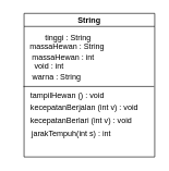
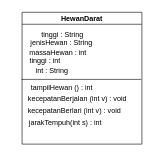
  <mxCell id="0" />
  <mxCell id="1" parent="0" />
- <mxCell id="2" value="String" style="swimlane;startSize=20;" vertex="1" parent="1"><mxGeometry x="36" y="20" width="200" height="220" as="geometry"><mxRectangle x="300" y="140" width="80" height="30" as="alternateBounds" /></mxGeometry></mxCell>
- <mxCell id="3" value="warna : String" style="text;html=1;strokeColor=none;fillColor=none;align=center;verticalAlign=middle;whiteSpace=wrap;rounded=0;" vertex="1" parent="2"><mxGeometry x="5" y="82" width="90" height="30" as="geometry" /></mxCell>
- <mxCell id="4" value="tampilHewan () : void" style="text;html=1;strokeColor=none;fillColor=none;align=center;verticalAlign=middle;whiteSpace=wrap;rounded=0;" vertex="1" parent="2"><mxGeometry x="3" y="112" width="127" height="30" as="geometry" /></mxCell>
+ <mxCell id="2" value="HewanDarat" style="swimlane;startSize=20;" vertex="1" parent="1"><mxGeometry x="36" y="20" width="200" height="220" as="geometry"><mxRectangle x="300" y="140" width="80" height="30" as="alternateBounds" /></mxGeometry></mxCell>
+ <mxCell id="3" value="int : String" style="text;html=1;strokeColor=none;fillColor=none;align=center;verticalAlign=middle;whiteSpace=wrap;rounded=0;" vertex="1" parent="2"><mxGeometry x="5" y="82" width="90" height="30" as="geometry" /></mxCell>
+ <mxCell id="4" value="tampilHewan () : int" style="text;html=1;strokeColor=none;fillColor=none;align=center;verticalAlign=middle;whiteSpace=wrap;rounded=0;" vertex="1" parent="2"><mxGeometry x="3" y="112" width="127" height="30" as="geometry" /></mxCell>
  <mxCell id="5" value="kecepatanBerjalan (int v) : void" style="text;html=1;strokeColor=none;fillColor=none;align=center;verticalAlign=middle;whiteSpace=wrap;rounded=0;" vertex="1" parent="2"><mxGeometry x="5" y="130" width="175" height="30" as="geometry" /></mxCell>
  <mxCell id="6" value="jarakTempuh(int s) : int" style="text;html=1;strokeColor=none;fillColor=none;align=center;verticalAlign=middle;whiteSpace=wrap;rounded=0;" vertex="1" parent="2"><mxGeometry x="-15.5" y="170" width="175" height="30" as="geometry" /></mxCell>
  <mxCell id="7" value="kecepatanBerlari (int v) : void" style="text;html=1;strokeColor=none;fillColor=none;align=center;verticalAlign=middle;whiteSpace=wrap;rounded=0;" vertex="1" parent="2"><mxGeometry y="150" width="175" height="30" as="geometry" /></mxCell>
  <mxCell id="8" value="" style="endArrow=none;html=1;rounded=0;exitX=0;exitY=0.5;exitDx=0;exitDy=0;entryX=1;entryY=0.5;entryDx=0;entryDy=0;" edge="1" parent="1"><mxGeometry width="50" height="50" relative="1" as="geometry"><mxPoint x="35" y="132" as="sourcePoint" /><mxPoint x="235" y="132" as="targetPoint" /></mxGeometry></mxCell>
  <mxCell id="9" value="tinggi : String" style="text;html=1;align=center;verticalAlign=middle;resizable=0;points=[];autosize=1;strokeColor=none;fillColor=none;" vertex="1" parent="1"><mxGeometry x="38" y="42" width="130" height="30" as="geometry" /></mxCell>
- <mxCell id="10" value="massaHewan : String" style="text;html=1;strokeColor=none;fillColor=none;align=center;verticalAlign=middle;whiteSpace=wrap;rounded=0;" vertex="1" parent="1"><mxGeometry x="42" y="56" width="120" height="30" as="geometry" /></mxCell>
+ <mxCell id="10" value="jenisHewan : String" style="text;html=1;strokeColor=none;fillColor=none;align=center;verticalAlign=middle;whiteSpace=wrap;rounded=0;" vertex="1" parent="1"><mxGeometry x="42" y="56" width="120" height="30" as="geometry" /></mxCell>
  <mxCell id="11" value="massaHewan : int" style="text;html=1;strokeColor=none;fillColor=none;align=center;verticalAlign=middle;whiteSpace=wrap;rounded=0;" vertex="1" parent="1"><mxGeometry x="36" y="72" width="120" height="30" as="geometry" /></mxCell>
- <mxCell id="12" value="void : int" style="text;html=1;strokeColor=none;fillColor=none;align=center;verticalAlign=middle;whiteSpace=wrap;rounded=0;" vertex="1" parent="1"><mxGeometry x="25" y="86" width="99" height="30" as="geometry" /></mxCell>
+ <mxCell id="12" value="tinggi : int" style="text;html=1;strokeColor=none;fillColor=none;align=center;verticalAlign=middle;whiteSpace=wrap;rounded=0;" vertex="1" parent="1"><mxGeometry x="25" y="86" width="99" height="30" as="geometry" /></mxCell>
